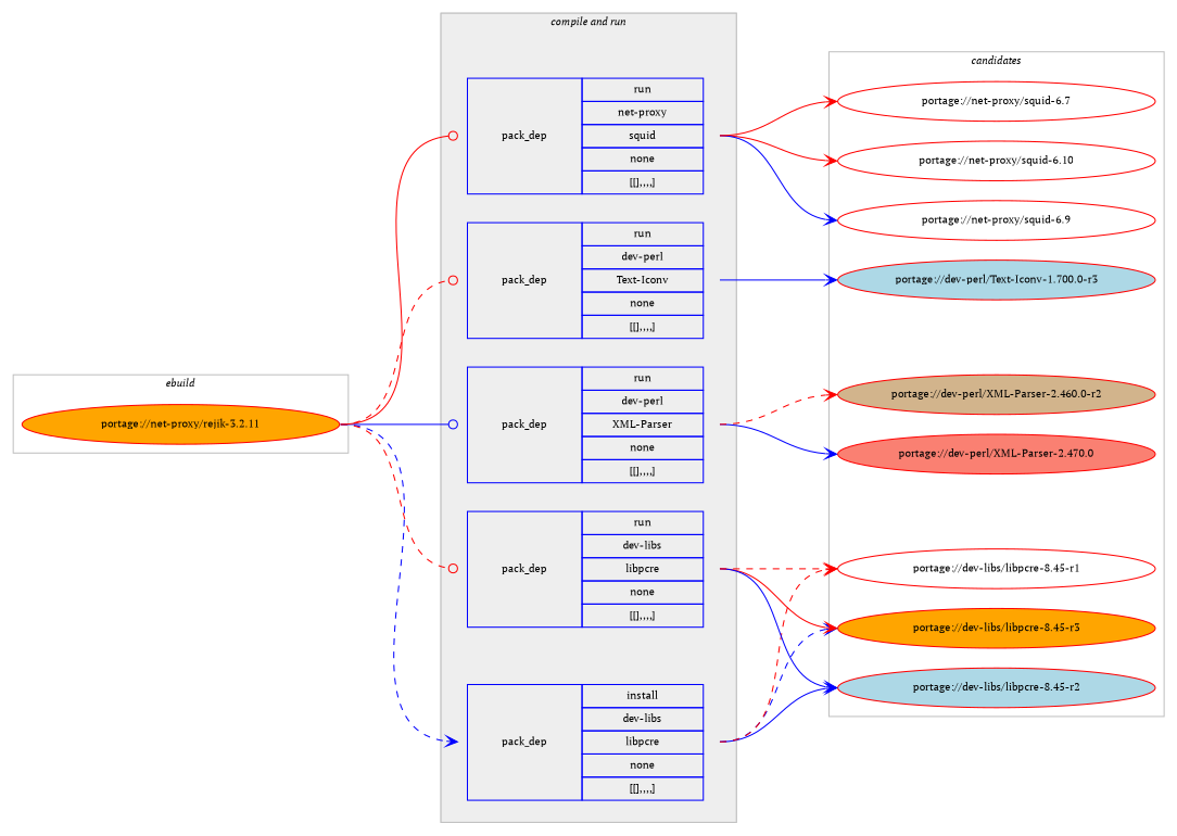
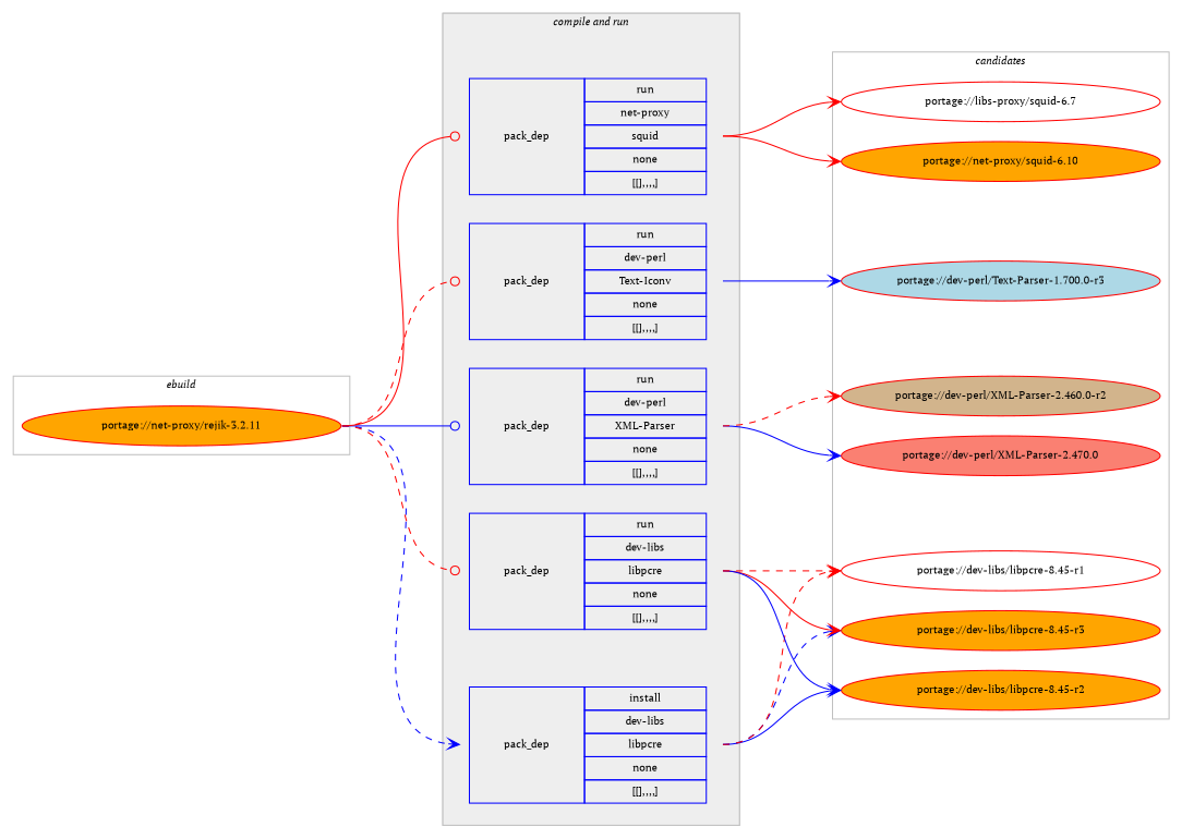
  digraph {
    compound=true
    concentrate=true
    fontname="PT Serif"
    fontsize=10
    newrank=true
    rankdir=LR
    ranksep=1.5
    node [color=red fontname="PT Serif" fontsize=10 style=filled]
    edge [arrowhead=vee color=red fontname="PT Serif" headport=w style=solid tailport=e weight=100]
    n1 [fillcolor=orange label="portage://net-proxy/rejik-3.2.11" width=4]
    n2 [color=blue label=<<TABLE BORDER="0" CELLBORDER="1" CELLSPACING="0" CELLPADDING="4" WIDTH="220"><TR><TD ROWSPAN="6" CELLPADDING="30">pack_dep</TD></TR><TR><TD WIDTH="110">install</TD></TR><TR><TD>dev-libs</TD></TR><TR><TD>libpcre</TD></TR><TR><TD>none</TD></TR><TR><TD>[[],,,,]</TD></TR></TABLE>> shape=none style=""]
    n3 [color=blue label=<<TABLE BORDER="0" CELLBORDER="1" CELLSPACING="0" CELLPADDING="4" WIDTH="220"><TR><TD ROWSPAN="6" CELLPADDING="30">pack_dep</TD></TR><TR><TD WIDTH="110">run</TD></TR><TR><TD>dev-libs</TD></TR><TR><TD>libpcre</TD></TR><TR><TD>none</TD></TR><TR><TD>[[],,,,]</TD></TR></TABLE>> shape=none style=""]
    n4 [color=blue label=<<TABLE BORDER="0" CELLBORDER="1" CELLSPACING="0" CELLPADDING="4" WIDTH="220"><TR><TD ROWSPAN="6" CELLPADDING="30">pack_dep</TD></TR><TR><TD WIDTH="110">run</TD></TR><TR><TD>dev-perl</TD></TR><TR><TD>Text-Iconv</TD></TR><TR><TD>none</TD></TR><TR><TD>[[],,,,]</TD></TR></TABLE>> shape=none style=""]
    n5 [color=blue label=<<TABLE BORDER="0" CELLBORDER="1" CELLSPACING="0" CELLPADDING="4" WIDTH="220"><TR><TD ROWSPAN="6" CELLPADDING="30">pack_dep</TD></TR><TR><TD WIDTH="110">run</TD></TR><TR><TD>dev-perl</TD></TR><TR><TD>XML-Parser</TD></TR><TR><TD>none</TD></TR><TR><TD>[[],,,,]</TD></TR></TABLE>> shape=none style=""]
    n6 [color=blue label=<<TABLE BORDER="0" CELLBORDER="1" CELLSPACING="0" CELLPADDING="4" WIDTH="220"><TR><TD ROWSPAN="6" CELLPADDING="30">pack_dep</TD></TR><TR><TD WIDTH="110">run</TD></TR><TR><TD>net-proxy</TD></TR><TR><TD>squid</TD></TR><TR><TD>none</TD></TR><TR><TD>[[],,,,]</TD></TR></TABLE>> shape=none style=""]
    n7 [fillcolor=orange label="portage://dev-libs/libpcre-8.45-r3" width=4]
-   n8 [fillcolor=lightblue label="portage://dev-libs/libpcre-8.45-r2" width=4]
+   n8 [fillcolor=orange label="portage://dev-libs/libpcre-8.45-r2" width=4]
    n9 [fillcolor=white label="portage://dev-libs/libpcre-8.45-r1" width=4]
-   n10 [fillcolor=lightblue label="portage://dev-perl/Text-Iconv-1.700.0-r3" width=4]
+   n10 [fillcolor=lightblue label="portage://dev-perl/Text-Parser-1.700.0-r3" width=4]
    n11 [fillcolor=salmon label="portage://dev-perl/XML-Parser-2.470.0" width=4]
    n12 [fillcolor=tan label="portage://dev-perl/XML-Parser-2.460.0-r2" width=4]
-   n13 [fillcolor=white label="portage://net-proxy/squid-6.10" width=4]
-   n14 [fillcolor=white label="portage://net-proxy/squid-6.9" width=4]
-   n15 [fillcolor=white label="portage://net-proxy/squid-6.7" width=4]
+   n13 [fillcolor=orange label="portage://net-proxy/squid-6.10" width=4]
+   n15 [fillcolor=white label="portage://libs-proxy/squid-6.7" width=4]
    subgraph cluster_1 {
      color=gray
      label=<<i>ebuild</i>>
      n1
    }
    subgraph cluster_2 {
      color=gray
      label=<<i>dependencies</i>>
      subgraph cluster_3 {
        color=gray
        fillcolor="#eeeeee"
        label=<<i>run</i>>
        style=filled
        subgraph sub_4 {
          color=gray
          fillcolor="#eeeeee"
          label=<<i>run</i>>
          style=filled
          n3
        }
        subgraph sub_5 {
          color=gray
          fillcolor="#eeeeee"
          label=<<i>run</i>>
          style=filled
          n4
        }
        subgraph sub_6 {
          color=gray
          fillcolor="#eeeeee"
          label=<<i>run</i>>
          style=filled
          n5
        }
        subgraph sub_7 {
          color=gray
          fillcolor="#eeeeee"
          label=<<i>run</i>>
          style=filled
          n6
        }
      }
      subgraph cluster_8 {
        color=gray
        fillcolor="#eeeeee"
        label=<<i>compile</i>>
        style=filled
        subgraph sub_9 {
          color=gray
          fillcolor="#eeeeee"
          label=<<i>compile</i>>
          style=filled
          n2
        }
      }
      subgraph cluster_10 {
        color=gray
        fillcolor="#eeeeee"
        label=<<i>compile and run</i>>
        style=filled
      }
    }
    subgraph cluster_11 {
      color=gray
      label=<<i>candidates</i>>
      rank=same
      subgraph sub_12 {
        color=black
        label=<<i>candidates</i>>
        nodesep=1
        rank=same
        n7
        n8
        n9
      }
      subgraph sub_13 {
        color=black
        label=<<i>candidates</i>>
        nodesep=1
        rank=same
        n7
        n8
        n9
      }
      subgraph sub_14 {
        color=black
        label=<<i>candidates</i>>
        nodesep=1
        rank=same
        n10
      }
      subgraph sub_15 {
        color=black
        label=<<i>candidates</i>>
        nodesep=1
        rank=same
        n11
        n12
      }
      subgraph sub_16 {
        color=black
        label=<<i>candidates</i>>
        nodesep=1
        rank=same
        n13
-       n14
        n15
      }
    }
    n1 -> n2 [color=blue style=dashed weight=20]
    n1 -> n3 [arrowhead=odot style=dashed weight=20]
    n1 -> n4 [arrowhead=odot style=dashed weight=20]
    n1 -> n5 [arrowhead=odot color=blue weight=20]
    n1 -> n6 [arrowhead=odot weight=20]
    n2 -> n7 [color=blue style=dashed]
    n2 -> n8 [color=blue]
    n2 -> n9 [style=dashed]
    n3 -> n7
    n3 -> n8 [color=blue]
    n3 -> n9 [style=dashed]
    n4 -> n10 [color=blue]
    n5 -> n11 [color=blue]
    n5 -> n12 [style=dashed]
    n6 -> n13
-   n6 -> n14 [color=blue]
    n6 -> n15
  }
